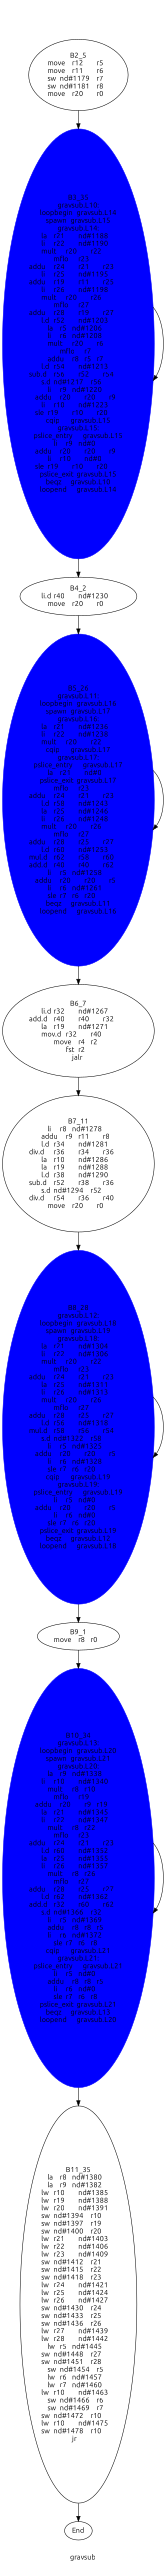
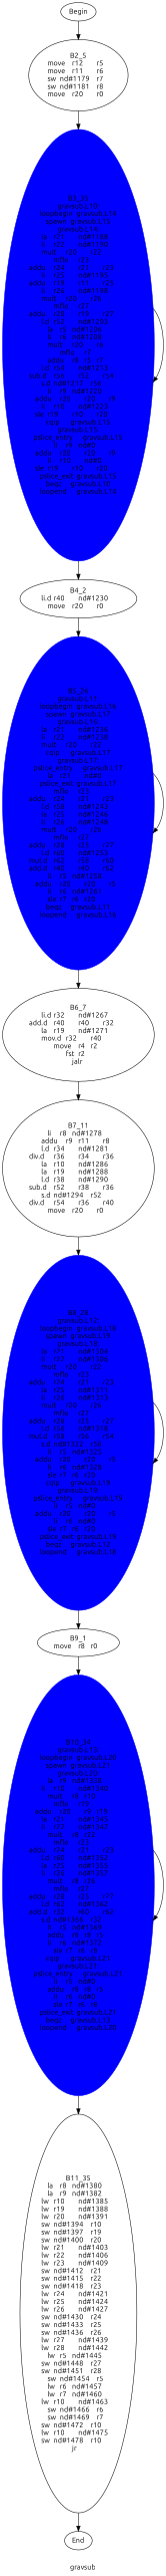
  digraph {
    color=purple
    label=gravsub
    style=dashed
    fontname=Ubuntu
    node [fontname=Ubuntu]
    edge [fontname=Ubuntu]
+   n1 [label=Begin]
    n2 [label="B2_5\nmove	r12	r5	\nmove	r11	r6	\nsw	nd#1179	r7	\nsw	nd#1181	r8	\nmove	r20	r0	\n"]
    n3 [color=blue label="B3_35\ngravsub.L10:\nloopbegin	gravsub.L14\nspawn	gravsub.L15\ngravsub.L14:\nla	r21	nd#1188	\nli	r22	nd#1190	\nmult	r20	r22	\nmflo	r23	\naddu	r24	r21	r23	\nli	r25	nd#1195	\naddu	r19	r11	r25	\nli	r26	nd#1198	\nmult	r20	r26	\nmflo	r27	\naddu	r28	r19	r27	\nl.d	r52	nd#1203	\nla	r5	nd#1206	\nli	r6	nd#1208	\nmult	r20	r6	\nmflo	r7	\naddu	r8	r5	r7	\nl.d	r54	nd#1213	\nsub.d	r56	r52	r54	\ns.d	nd#1217	r56	\nli	r9	nd#1220	\naddu	r20	r20	r9	\nli	r10	nd#1223	\nsle	r19	r10	r20	\ncqip	gravsub.L15\ngravsub.L15:\npslice_entry	gravsub.L15\nli	r9	nd#0	\naddu	r20	r20	r9	\nli	r10	nd#0	\nsle	r19	r10	r20	\npslice_exit	gravsub.L15\nbeqz	gravsub.L10\nloopend	gravsub.L14\n" shape=ellipse style=filled]
    n4 [label=End]
    n5 [label="B4_2\nli.d	r40	nd#1230	\nmove	r20	r0	\n"]
    n6 [color=blue label="B5_26\ngravsub.L11:\nloopbegin	gravsub.L16\nspawn	gravsub.L17\ngravsub.L16:\nla	r21	nd#1236	\nli	r22	nd#1238	\nmult	r20	r22	\ncqip	gravsub.L17\ngravsub.L17:\npslice_entry	gravsub.L17\nla	r21	nd#0	\npslice_exit	gravsub.L17\nmflo	r23	\naddu	r24	r21	r23	\nl.d	r58	nd#1243	\nla	r25	nd#1246	\nli	r26	nd#1248	\nmult	r20	r26	\nmflo	r27	\naddu	r28	r25	r27	\nl.d	r60	nd#1253	\nmul.d	r62	r58	r60	\nadd.d	r40	r40	r62	\nli	r5	nd#1258	\naddu	r20	r20	r5	\nli	r6	nd#1261	\nsle	r7	r6	r20	\nbeqz	gravsub.L11\nloopend	gravsub.L16\n" shape=ellipse style=filled]
    n7 [label="B6_7\nli.d	r32	nd#1267	\nadd.d	r40	r40	r32	\nla	r19	nd#1271	\nmov.d	r32	r40	\nmove	r4	r2	\nfst	r2	\njalr	\n"]
    n8 [label="B7_11\nli	r8	nd#1278	\naddu	r9	r11	r8	\nl.d	r34	nd#1281	\ndiv.d	r36	r34	r36	\nla	r10	nd#1286	\nla	r19	nd#1288	\nl.d	r38	nd#1290	\nsub.d	r52	r38	r36	\ns.d	nd#1294	r52	\ndiv.d	r54	r36	r40	\nmove	r20	r0	\n"]
    n9 [color=blue label="B8_28\ngravsub.L12:\nloopbegin	gravsub.L18\nspawn	gravsub.L19\ngravsub.L18:\nla	r21	nd#1304	\nli	r22	nd#1306	\nmult	r20	r22	\nmflo	r23	\naddu	r24	r21	r23	\nla	r25	nd#1311	\nli	r26	nd#1313	\nmult	r20	r26	\nmflo	r27	\naddu	r28	r25	r27	\nl.d	r56	nd#1318	\nmul.d	r58	r56	r54	\ns.d	nd#1322	r58	\nli	r5	nd#1325	\naddu	r20	r20	r5	\nli	r6	nd#1328	\nsle	r7	r6	r20	\ncqip	gravsub.L19\ngravsub.L19:\npslice_entry	gravsub.L19\nli	r5	nd#0	\naddu	r20	r20	r5	\nli	r6	nd#0	\nsle	r7	r6	r20	\npslice_exit	gravsub.L19\nbeqz	gravsub.L12\nloopend	gravsub.L18\n" shape=ellipse style=filled]
    n10 [label="B9_1\nmove	r8	r0	\n"]
    n11 [color=blue label="B10_34\ngravsub.L13:\nloopbegin	gravsub.L20\nspawn	gravsub.L21\ngravsub.L20:\nla	r9	nd#1338	\nli	r10	nd#1340	\nmult	r8	r10	\nmflo	r19	\naddu	r20	r9	r19	\nla	r21	nd#1345	\nli	r22	nd#1347	\nmult	r8	r22	\nmflo	r23	\naddu	r24	r21	r23	\nl.d	r60	nd#1352	\nla	r25	nd#1355	\nli	r26	nd#1357	\nmult	r8	r26	\nmflo	r27	\naddu	r28	r25	r27	\nl.d	r62	nd#1362	\nadd.d	r32	r60	r62	\ns.d	nd#1366	r32	\nli	r5	nd#1369	\naddu	r8	r8	r5	\nli	r6	nd#1372	\nsle	r7	r6	r8	\ncqip	gravsub.L21\ngravsub.L21:\npslice_entry	gravsub.L21\nli	r5	nd#0	\naddu	r8	r8	r5	\nli	r6	nd#0	\nsle	r7	r6	r8	\npslice_exit	gravsub.L21\nbeqz	gravsub.L13\nloopend	gravsub.L20\n" shape=ellipse style=filled]
    n12 [label="B11_35\nla	r8	nd#1380	\nla	r9	nd#1382	\nlw	r10	nd#1385	\nlw	r19	nd#1388	\nlw	r20	nd#1391	\nsw	nd#1394	r10	\nsw	nd#1397	r19	\nsw	nd#1400	r20	\nlw	r21	nd#1403	\nlw	r22	nd#1406	\nlw	r23	nd#1409	\nsw	nd#1412	r21	\nsw	nd#1415	r22	\nsw	nd#1418	r23	\nlw	r24	nd#1421	\nlw	r25	nd#1424	\nlw	r26	nd#1427	\nsw	nd#1430	r24	\nsw	nd#1433	r25	\nsw	nd#1436	r26	\nlw	r27	nd#1439	\nlw	r28	nd#1442	\nlw	r5	nd#1445	\nsw	nd#1448	r27	\nsw	nd#1451	r28	\nsw	nd#1454	r5	\nlw	r6	nd#1457	\nlw	r7	nd#1460	\nlw	r10	nd#1463	\nsw	nd#1466	r6	\nsw	nd#1469	r7	\nsw	nd#1472	r10	\nlw	r10	nd#1475	\nsw	nd#1478	r10	\njr	\n"]
+   n1 -> n2
    n2 -> n3
    n3 -> n3
    n3 -> n5
    n5 -> n6
    n6 -> n6
    n6 -> n7
    n7 -> n8
    n8 -> n9
    n9 -> n9
    n9 -> n10
    n10 -> n11
    n11 -> n11
    n11 -> n12
    n12 -> n4
  }
